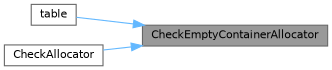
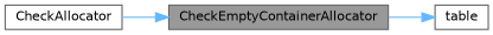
  digraph {
    rankdir=LR
    node [color=grey40 fillcolor=white fontname=Helvetica fontsize=10 shape=box style=filled]
    edge [color=steelblue1 fontname=Helvetica fontsize=10 labelfontname=Helvetica labelfontsize=10 style=solid]
    n1 [color=gray40 fillcolor=grey60 fontcolor=black height=0.2 label=CheckEmptyContainerAllocator width=0.4]
    n2 [height=0.2 label=table width=0.4]
    n3 [height=0.2 label=CheckAllocator width=0.4]
-   n2 -> n1
+   n1 -> n2
    n3 -> n1
  }
